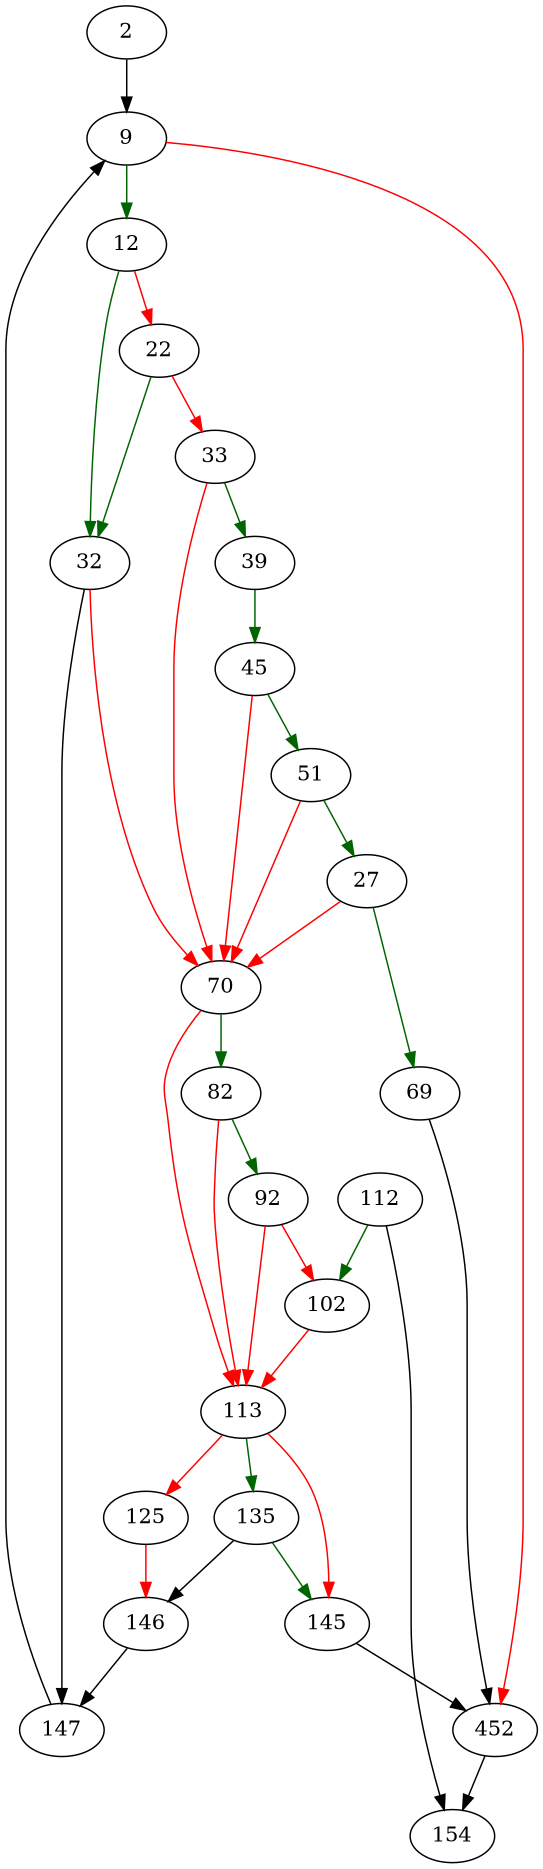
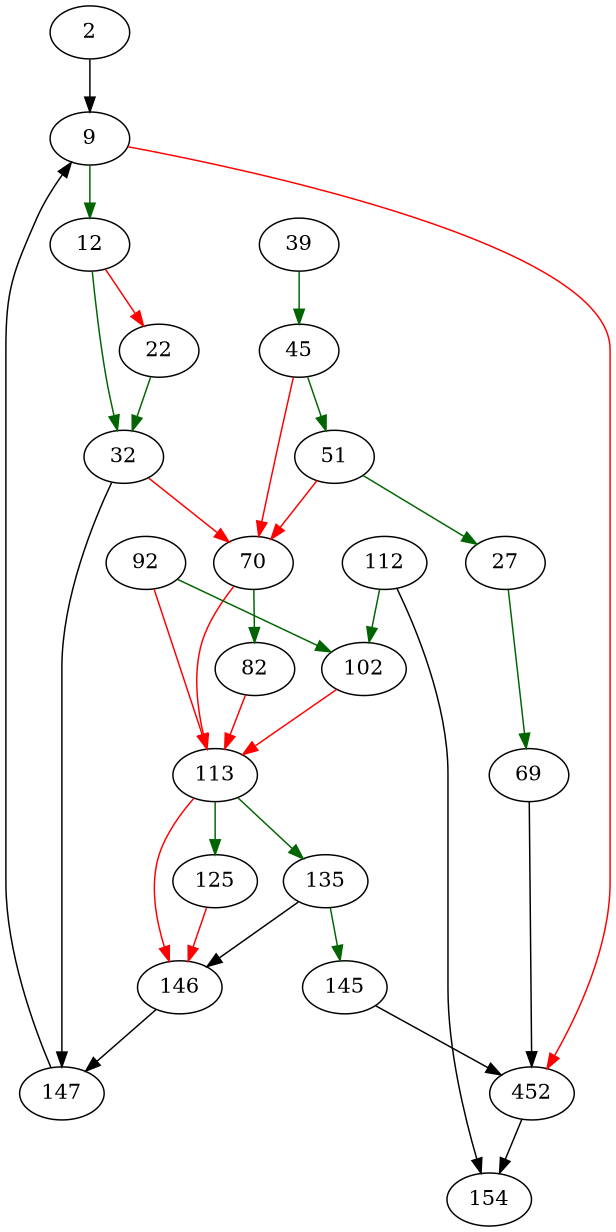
  strict digraph {
    edge [color=darkgreen cond=true]
    2 [entry=true]
    9
    12
    n4 [label=452]
    32
    22
    154
    147
    70
-   33
    39
    45
    82
    113
    51
    92
    125
    146
    135
    n20 [label=27]
    69
    102
    112
    145
    2 -> 9 [color="" cond=""]
    9 -> 12
    9 -> n4 [color=red cond=false]
    12 -> 32
    12 -> 22 [color=red cond=false]
    n4 -> 154 [color="" cond=""]
    32 -> 147 [color="" cond=""]
    32 -> 70 [color=red cond=false]
    22 -> 32
-   22 -> 33 [color=red cond=false]
    147 -> 9 [color="" cond=""]
    70 -> 82
    70 -> 113 [color=red cond=false]
-   33 -> 70 [color=red cond=false]
-   33 -> 39
    39 -> 45
    45 -> 70 [color=red cond=false]
    45 -> 51
    82 -> 113 [color=red cond=false]
-   82 -> 92
-   113 -> 125 [color=red]
-   113 -> 145 [color=red cond=false]
+   113 -> 125
+   113 -> 146 [color=red cond=false]
    113 -> 135
    51 -> 70 [color=red cond=false]
    51 -> n20
    92 -> 113 [color=red cond=false]
-   92 -> 102 [color=red]
+   92 -> 102
    125 -> 146 [color=red cond=false]
    146 -> 147 [color="" cond=""]
    135 -> 146 [color=black cond=false]
    135 -> 145
-   n20 -> 70 [color=red cond=false]
    n20 -> 69
    69 -> n4 [color="" cond=""]
    102 -> 113 [color=red cond=false]
    112 -> 154 [color="" cond=""]
    112 -> 102
    145 -> n4 [color="" cond=""]
  }
